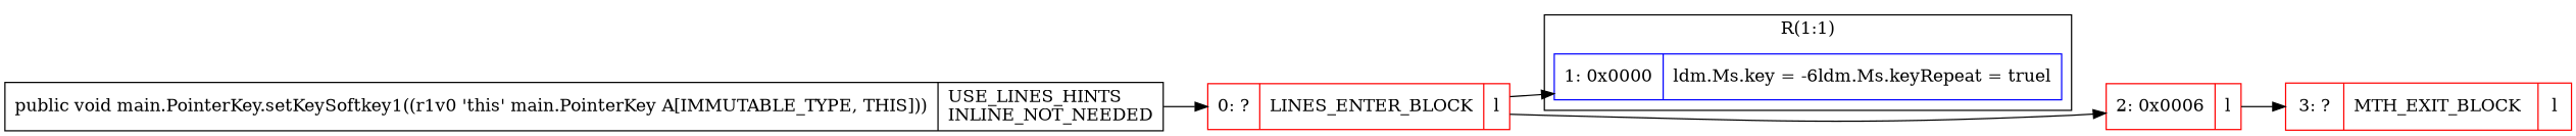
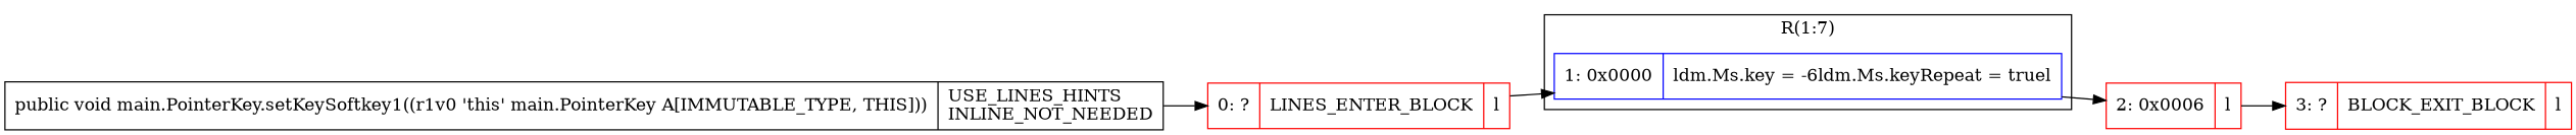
  digraph {
    rankdir=LR
    node [color=red shape=record]
    n1 [color=blue label="{1\:\ 0x0000|ldm.Ms.key = \-6ldm.Ms.keyRepeat = truel}"]
    n2 [label="{2\:\ 0x0006|l}"]
-   n3 [label="{3\:\ ?|MTH_EXIT_BLOCK\l|l}"]
+   n3 [label="{3\:\ ?|BLOCK_EXIT_BLOCK\l|l}"]
    n4 [label="{0\:\ ?|LINES_ENTER_BLOCK\l|l}"]
    n5 [label="{public void main.PointerKey.setKeySoftkey1((r1v0 'this' main.PointerKey A[IMMUTABLE_TYPE, THIS]))  | USE_LINES_HINTS\lINLINE_NOT_NEEDED\l}" color=""]
    subgraph cluster_1 {
-     label="R(1:1)"
+     label="R(1:7)"
      n1
    }
-   n4 -> n2
+   n1 -> n2
    n2 -> n3
    n4 -> n1
    n5 -> n4
  }
